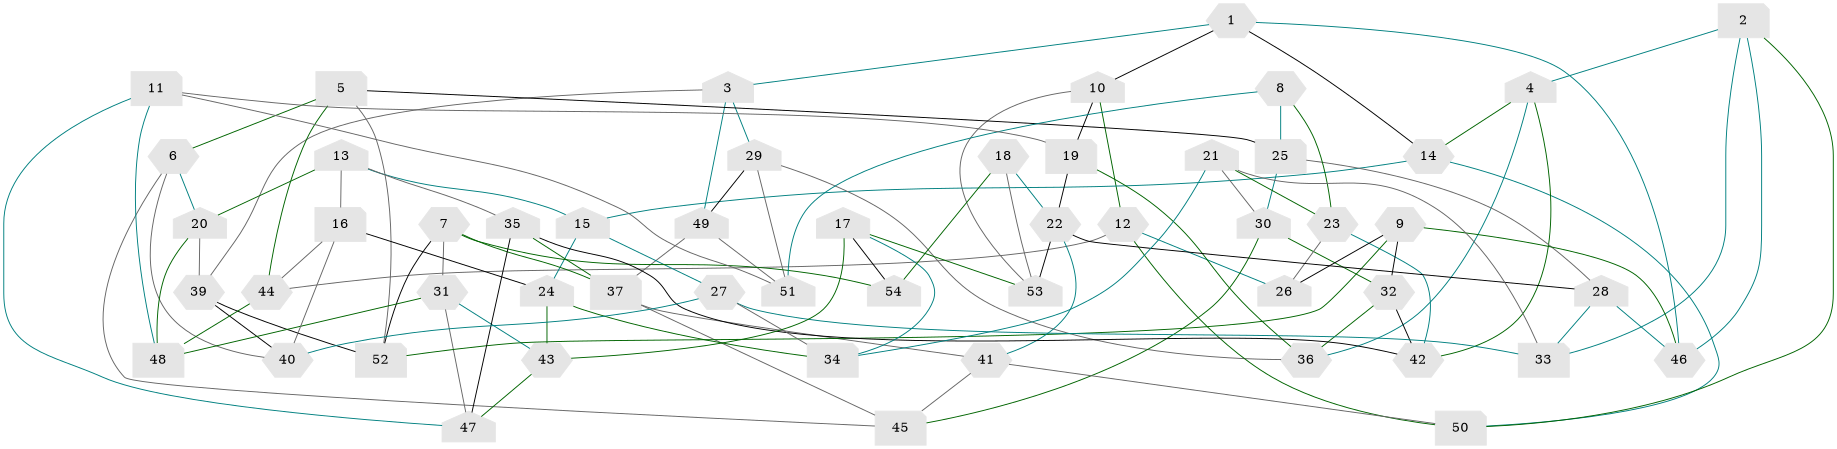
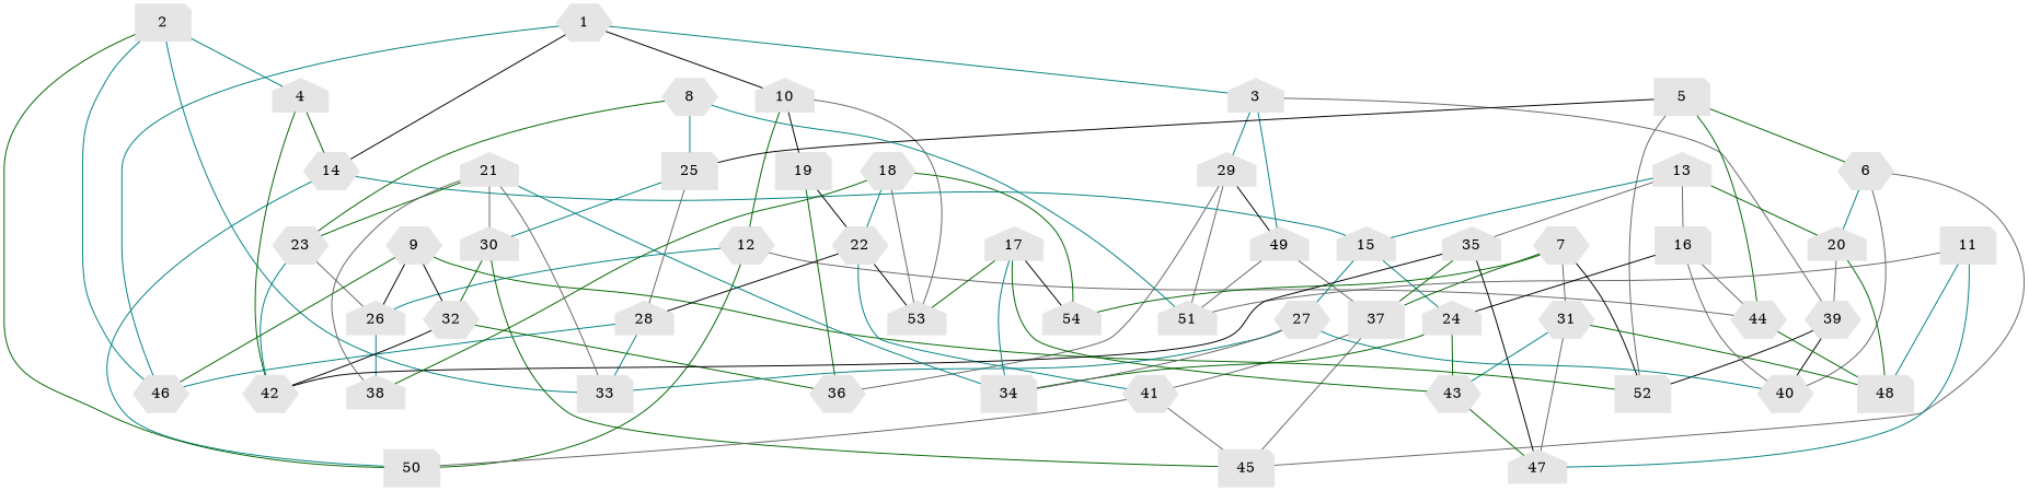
  graph {
    fontname="DejaVu Serif"
    node [color=gray90 fontname="DejaVu Serif" shape=hexagon style=filled]
    edge [color=teal fontname="DejaVu Serif"]
    1
    3 [shape=house]
    10 [shape=house]
    14
    46
    29 [shape=house]
    39
    49 [shape=house]
    12
    19 [shape=note]
    53 [shape=house]
    50 [shape=note]
    15 [shape=house]
    2 [shape=note]
    4 [shape=house]
    33 [shape=note]
    36
    42
    51 [shape=house]
    52 [shape=note]
    40
    37 [shape=note]
    5 [shape=note]
    6
    25 [shape=note]
    44
    20 [shape=house]
    45 [shape=note]
    30 [shape=house]
    28 [shape=house]
    48 [shape=note]
    7
    31
    54 [shape=house]
    47 [shape=house]
    43
    41
    8
    23
    26 [shape=house]
    9
    32
+   38 [shape=house]
    22
    11 [shape=note]
    13 [shape=house]
    16 [shape=note]
    35 [shape=house]
    24 [shape=house]
    27
    34 [shape=note]
    17 [shape=house]
    18
    21 [shape=house]
    1 -- 3
    1 -- 10 [color=black]
    1 -- 14 [color=black]
    1 -- 46
    3 -- 29
    3 -- 39 [color=gray40]
    3 -- 49
    10 -- 12 [color=darkgreen]
    10 -- 19 [color=black]
    10 -- 53 [color=gray40]
    14 -- 50
    14 -- 15
    29 -- 49 [color=black]
    29 -- 36 [color=gray40]
    29 -- 51 [color=gray40]
    39 -- 52 [color=black]
    39 -- 40 [color=black]
    49 -- 51 [color=gray40]
    49 -- 37 [color=gray40]
    12 -- 50 [color=darkgreen]
    12 -- 44 [color=gray40]
    12 -- 26
    19 -- 36 [color=darkgreen]
    19 -- 22 [color=black]
    15 -- 24
    15 -- 27
    2 -- 46
    2 -- 50 [color=darkgreen]
    2 -- 4
    2 -- 33
    4 -- 14 [color=darkgreen]
-   4 -- 36
    4 -- 42 [color=darkgreen]
    37 -- 45 [color=gray40]
    37 -- 41 [color=gray40]
    5 -- 52 [color=gray40]
    5 -- 6 [color=darkgreen]
    5 -- 25 [color=black]
    5 -- 44 [color=darkgreen]
    6 -- 40 [color=gray40]
    6 -- 20
    6 -- 45 [color=gray40]
    25 -- 30
    25 -- 28 [color=gray40]
    44 -- 48 [color=darkgreen]
    20 -- 39 [color=gray40]
    20 -- 48 [color=darkgreen]
    30 -- 45 [color=darkgreen]
    30 -- 32 [color=darkgreen]
    28 -- 46
    28 -- 33
    7 -- 52 [color=black]
    7 -- 37 [color=darkgreen]
    7 -- 31 [color=gray40]
    7 -- 54 [color=darkgreen]
    31 -- 48 [color=darkgreen]
    31 -- 47 [color=gray40]
    31 -- 43
    43 -- 47 [color=darkgreen]
    41 -- 50 [color=gray40]
    41 -- 45 [color=gray40]
    8 -- 51
    8 -- 25
    8 -- 23 [color=darkgreen]
    23 -- 42
    23 -- 26 [color=gray40]
+   26 -- 38
    9 -- 46 [color=darkgreen]
    9 -- 52 [color=darkgreen]
    9 -- 26 [color=black]
    9 -- 32 [color=black]
    32 -- 36 [color=darkgreen]
    32 -- 42 [color=black]
    22 -- 53 [color=black]
    22 -- 28 [color=black]
    22 -- 41
-   11 -- 19 [color=gray40]
    11 -- 51 [color=gray40]
    11 -- 48
    11 -- 47
    13 -- 15
    13 -- 20 [color=darkgreen]
    13 -- 16 [color=gray40]
    13 -- 35 [color=gray40]
    16 -- 40 [color=gray40]
    16 -- 44 [color=gray40]
    16 -- 24 [color=black]
    35 -- 42 [color=black]
    35 -- 37 [color=darkgreen]
    35 -- 47 [color=black]
    24 -- 43 [color=darkgreen]
    24 -- 34 [color=darkgreen]
    27 -- 33
    27 -- 40
    27 -- 34 [color=gray40]
    17 -- 53 [color=darkgreen]
    17 -- 54 [color=black]
    17 -- 43 [color=darkgreen]
    17 -- 34
    18 -- 53 [color=gray40]
    18 -- 54 [color=darkgreen]
+   18 -- 38 [color=darkgreen]
    18 -- 22
    21 -- 33 [color=gray40]
    21 -- 30 [color=gray40]
    21 -- 23 [color=darkgreen]
+   21 -- 38 [color=gray40]
    21 -- 34
  }
